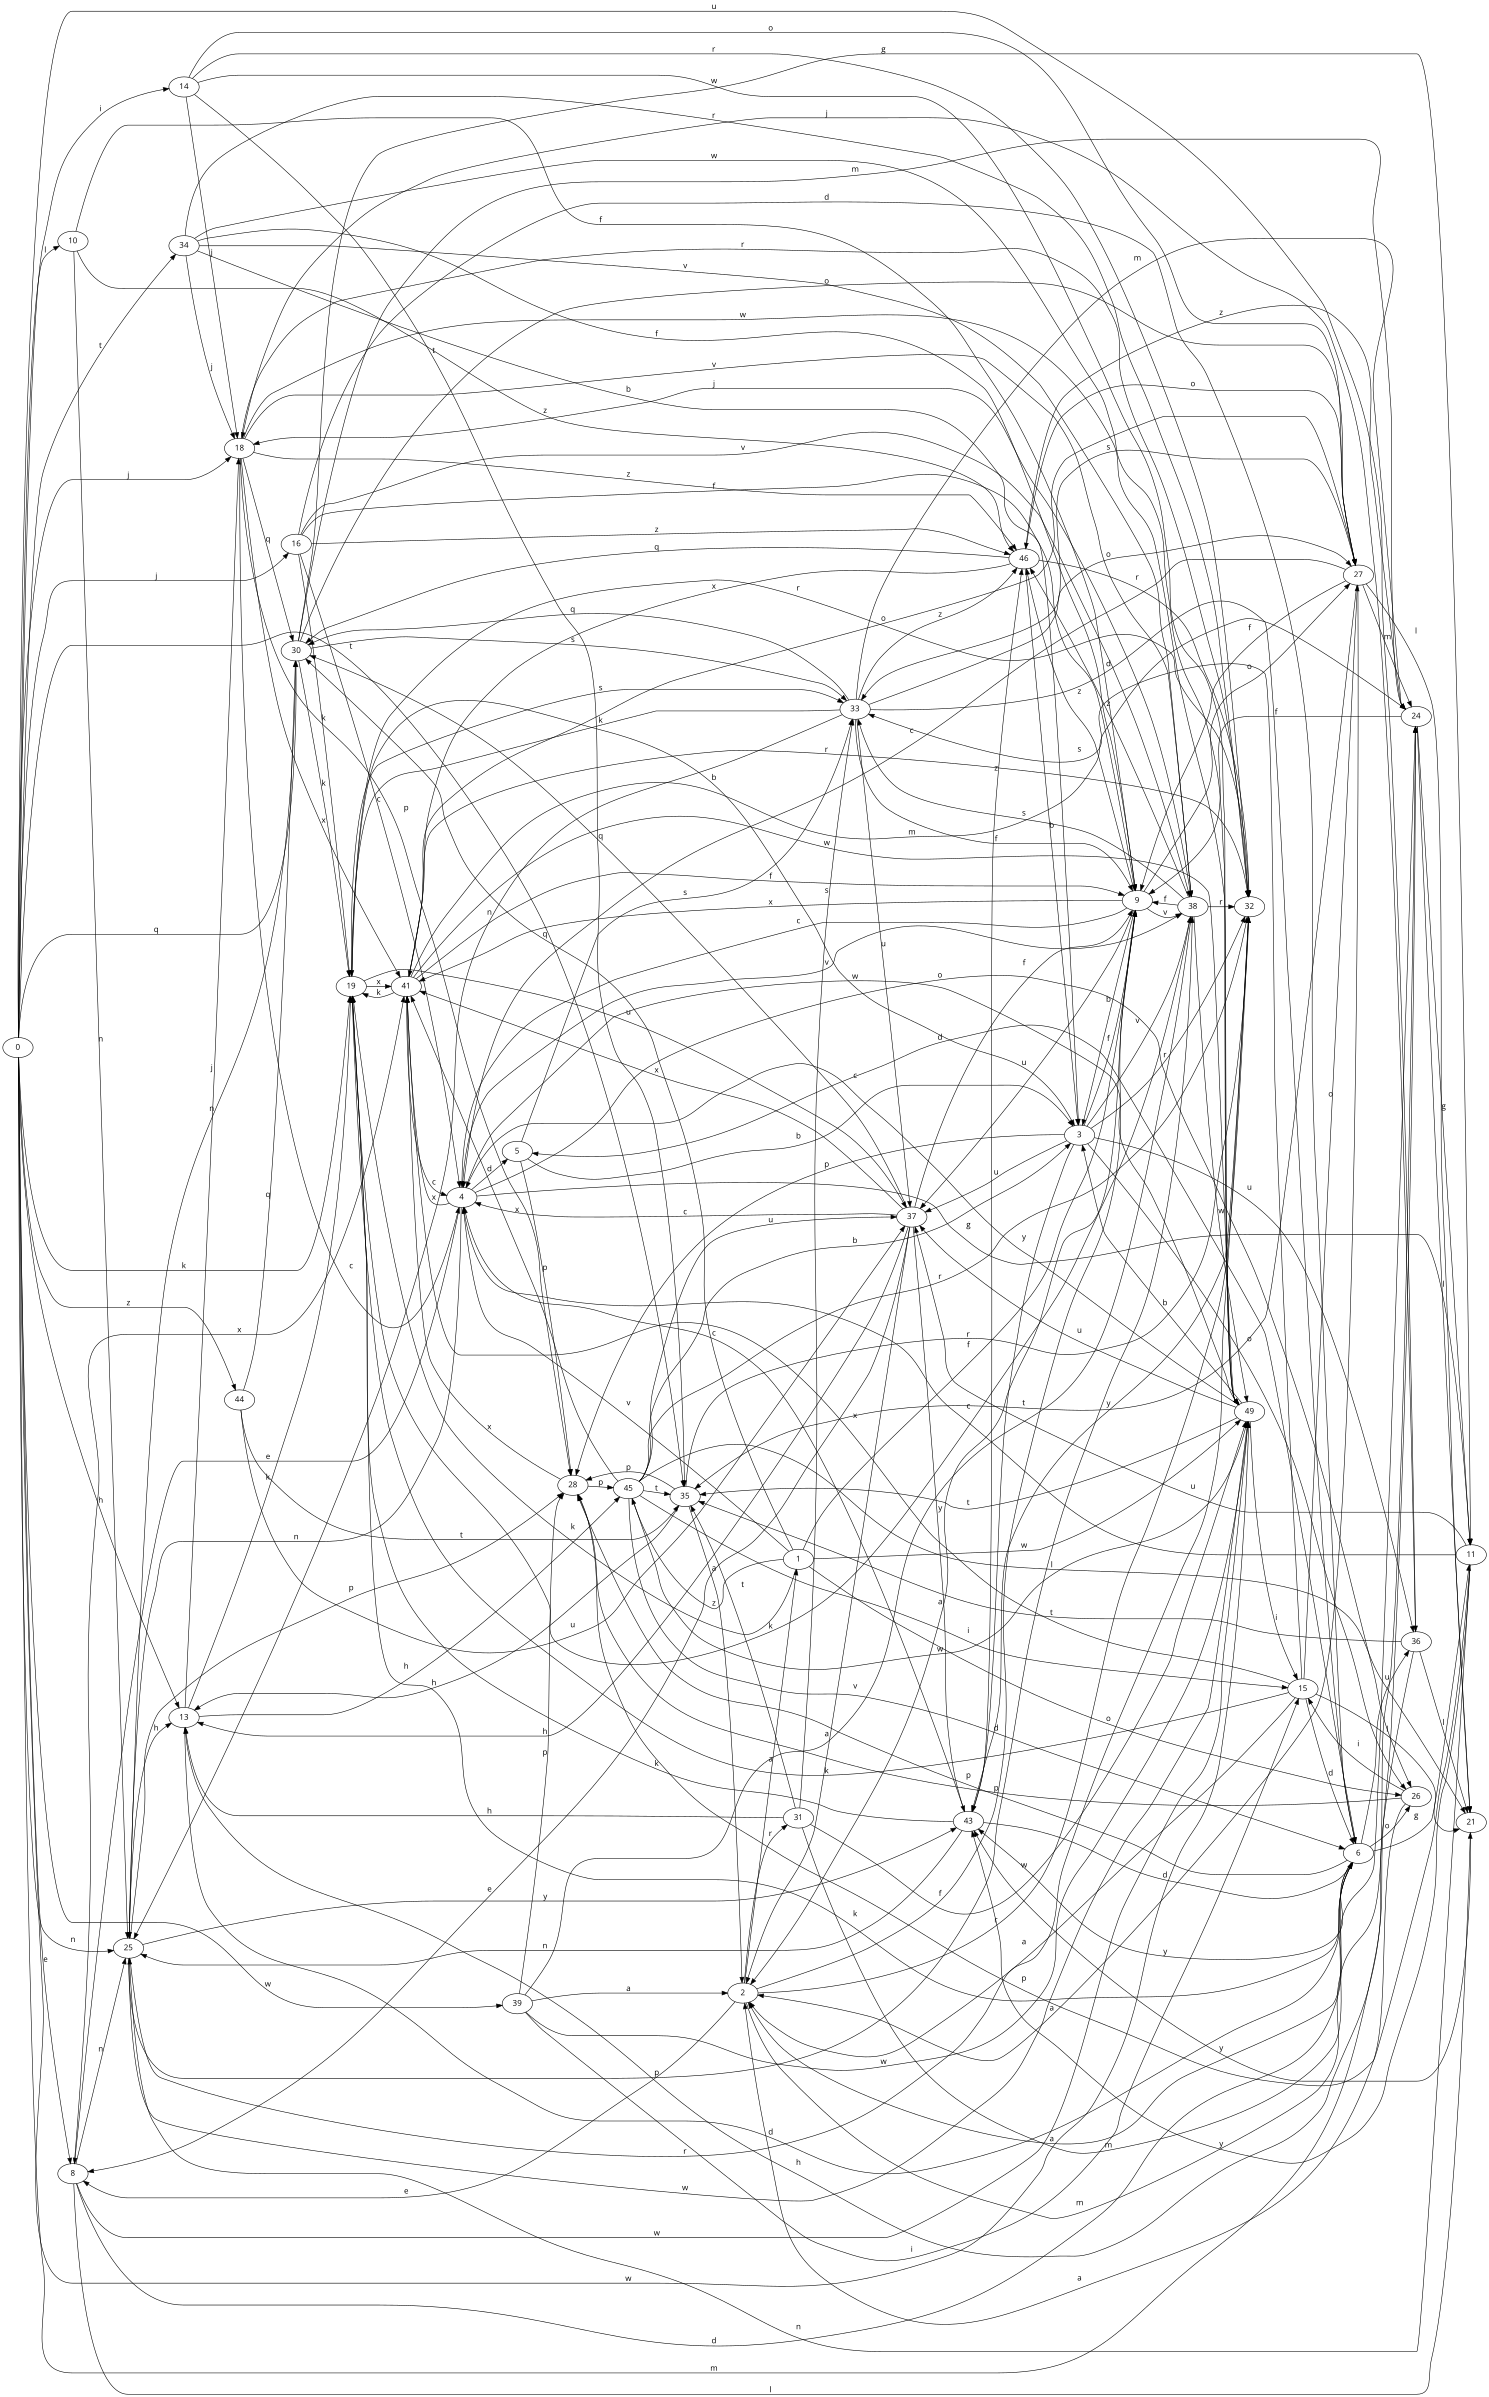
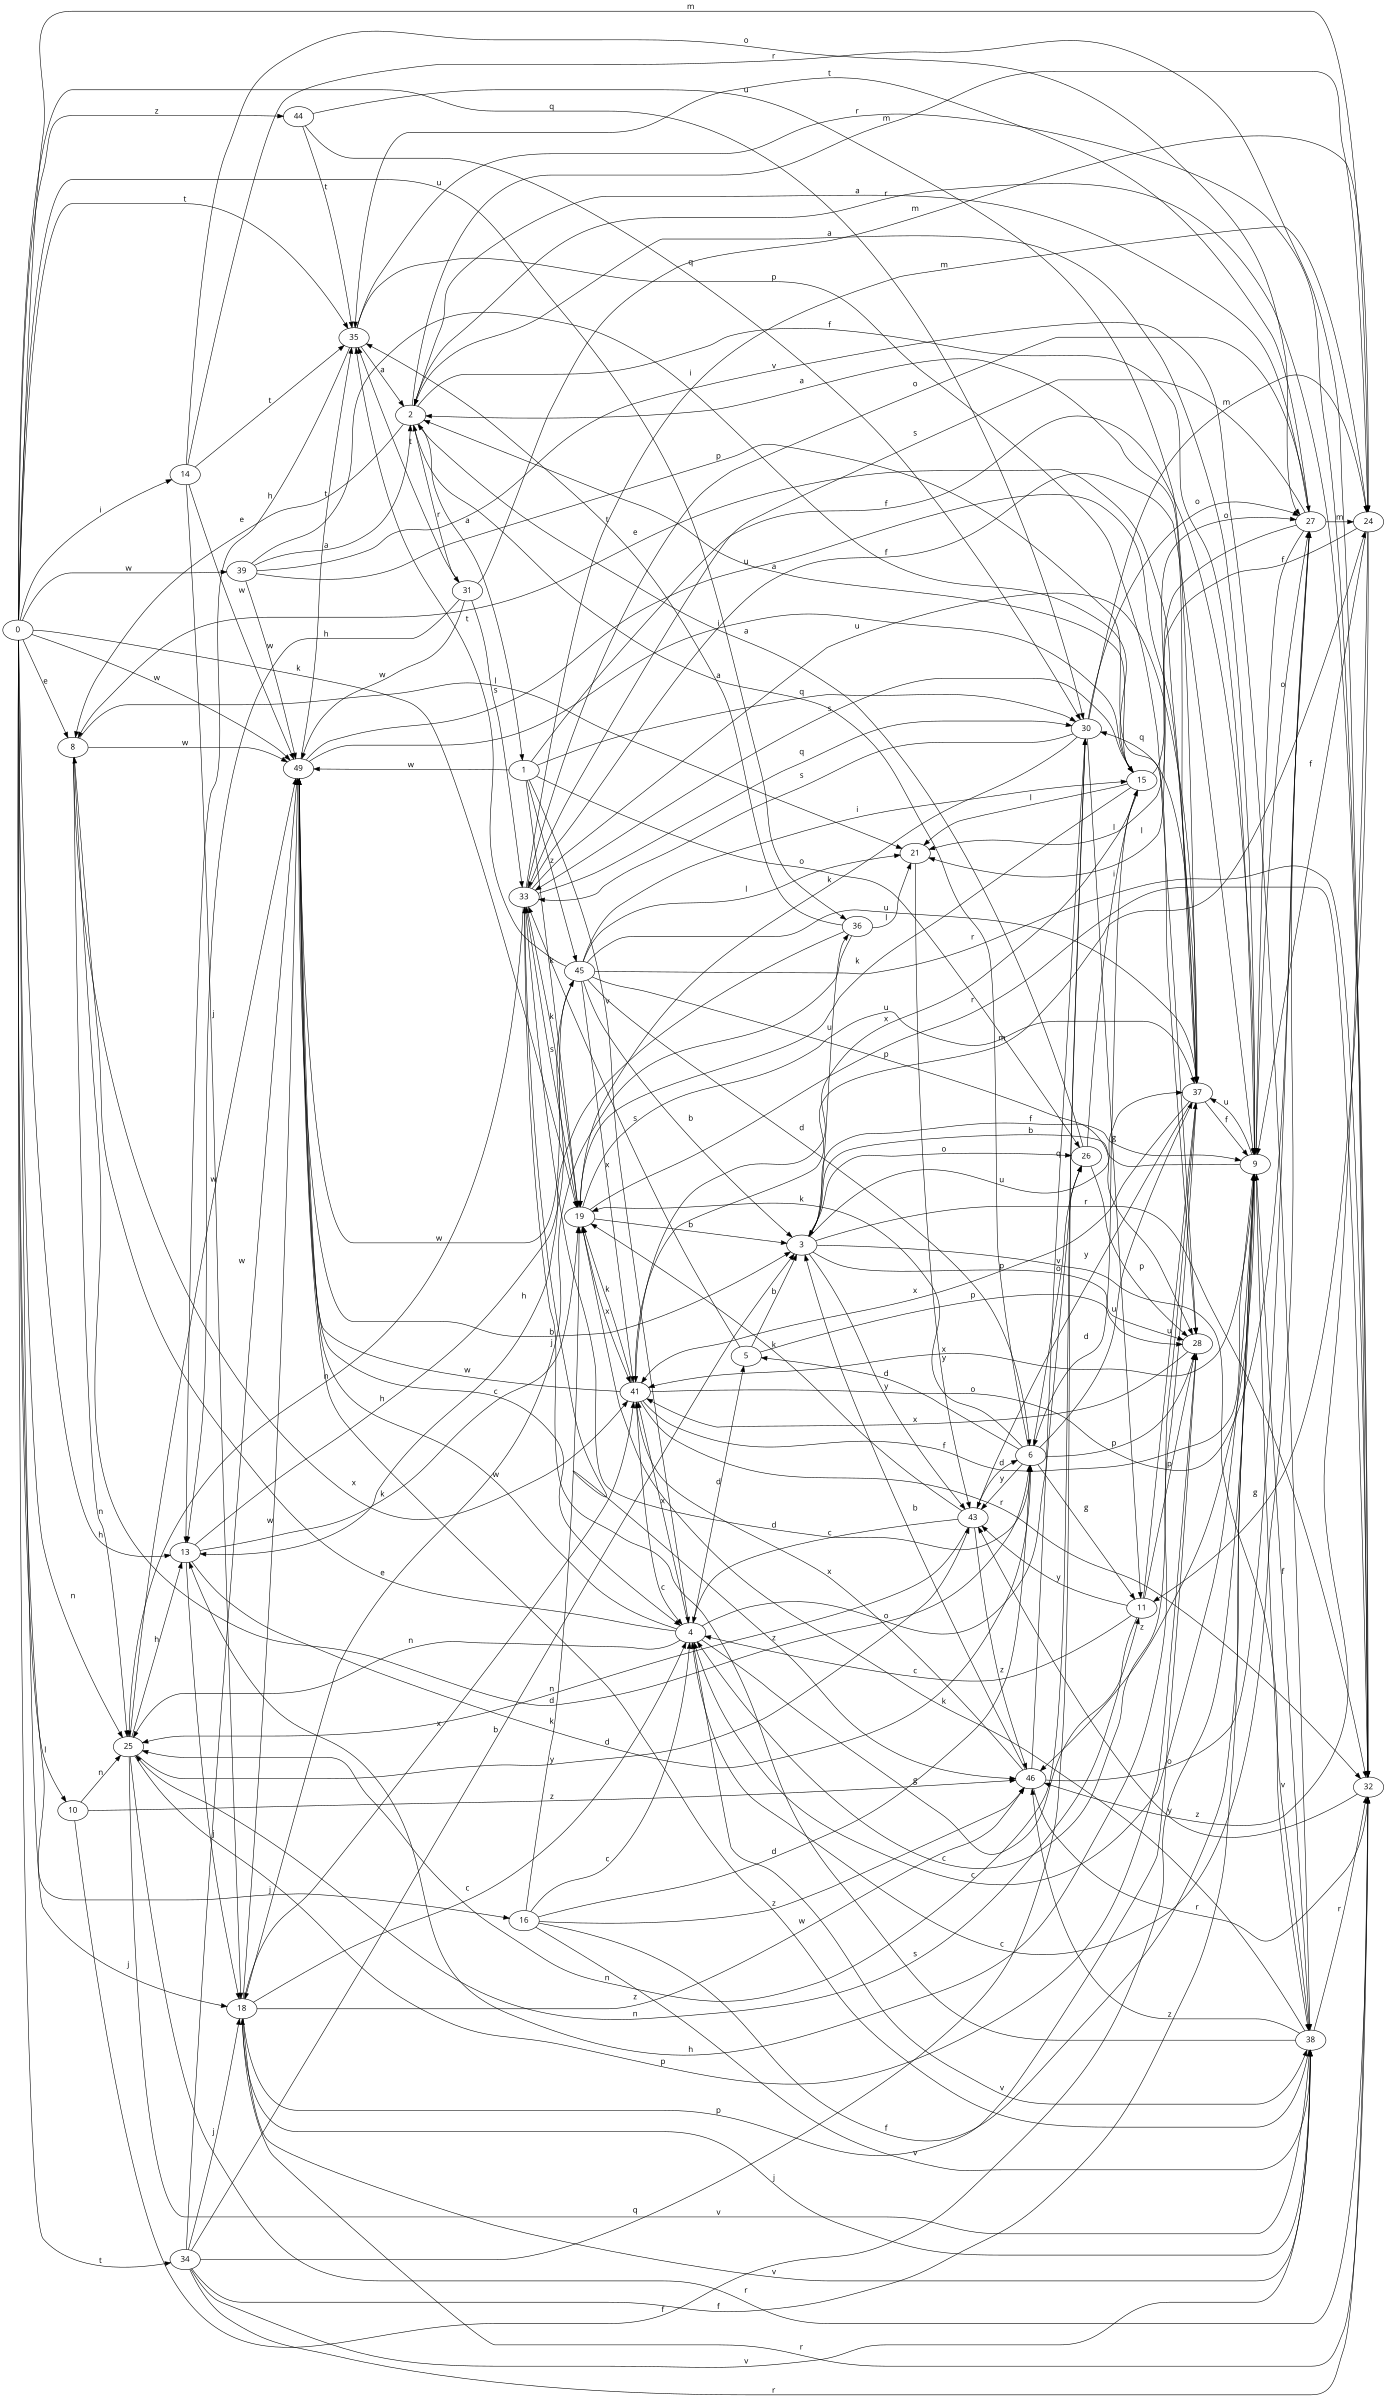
  strict digraph {
    fontname="Open Sans"
    rankdir=LR
    node [fontname="Open Sans"]
    edge [fontname="Open Sans"]
    0
    8
    13
    14
    16
    18
    19
    n8 [label=10]
    24
    25
    30
    34
    35
    36
    39
    n16 [label=49]
    44
    41
    6
    21
    45
    32
    27
    9
    38
    4
    46
    28
    3
    37
    33
    11
    43
    2
    15
    1
    26
    31
    5
    0 -> 8 [label=e]
    0 -> 13 [label=h]
    0 -> 14 [label=i]
    0 -> 16 [label=j]
    0 -> 18 [label=j]
    0 -> 19 [label=k]
    0 -> n8 [label=l]
    0 -> 24 [label=m]
    0 -> 25 [label=n]
    0 -> 30 [label=q]
    0 -> 34 [label=t]
    0 -> 35 [label=t]
    0 -> 36 [label=u]
    0 -> 39 [label=w]
    0 -> n16 [label=w]
    0 -> 44 [label=z]
    8 -> 25 [label=n]
    8 -> n16 [label=w]
    8 -> 41 [label=x]
    8 -> 6 [label=d]
    8 -> 21 [label=l]
    13 -> 18 [label=j]
    13 -> 19 [label=k]
    13 -> 6 [label=d]
    13 -> 45 [label=h]
    14 -> 18 [label=j]
    14 -> 35 [label=t]
    14 -> n16 [label=w]
    14 -> 32 [label=r]
    14 -> 27 [label=o]
    16 -> 19 [label=k]
    16 -> 6 [label=d]
    16 -> 9 [label=f]
    16 -> 38 [label=v]
    16 -> 4 [label=c]
    16 -> 46 [label=z]
    18 -> n16 [label=w]
    18 -> 41 [label=x]
    18 -> 32 [label=r]
    18 -> 38 [label=v]
    18 -> 4 [label=c]
    18 -> 46 [label=z]
    18 -> 28 [label=p]
    19 -> 41 [label=x]
    19 -> 32 [label=r]
    19 -> 3 [label=b]
    19 -> 37 [label=u]
    19 -> 33 [label=s]
    n8 -> 25 [label=n]
    n8 -> 9 [label=f]
    n8 -> 46 [label=z]
    24 -> 21 [label=l]
    24 -> 9 [label=f]
    24 -> 46 [label=z]
    24 -> 11 [label=g]
    25 -> 13 [label=h]
    25 -> n16 [label=w]
    25 -> 32 [label=r]
-   25 -> 38 [label=p]
+   25 -> 38 [label=v]
    25 -> 28 [label=p]
    25 -> 43 [label=y]
    30 -> 19 [label=k]
    30 -> 24 [label=m]
    30 -> 25 [label=n]
    30 -> 27 [label=o]
    30 -> 33 [label=s]
    30 -> 11 [label=g]
    34 -> 18 [label=j]
-   18 -> 30 [label=q]
+   34 -> 30 [label=q]
    34 -> n16 [label=w]
    34 -> 32 [label=r]
    34 -> 9 [label=f]
    34 -> 38 [label=v]
    34 -> 3 [label=b]
    35 -> 13 [label=h]
    35 -> 32 [label=r]
    35 -> 28 [label=p]
    35 -> 2 [label=a]
    36 -> 13 [label=h]
    36 -> 18 [label=j]
    36 -> 35 [label=t]
    36 -> 21 [label=l]
    39 -> n16 [label=w]
    39 -> 38 [label=v]
    39 -> 28 [label=p]
    39 -> 2 [label=a]
    39 -> 15 [label=i]
    n16 -> 35 [label=t]
    n16 -> 4 [label=c]
    n16 -> 3 [label=b]
    n16 -> 37 [label=u]
    n16 -> 15 [label=i]
    44 -> 30 [label=q]
    44 -> 35 [label=t]
    44 -> 37 [label=u]
    41 -> 19 [label=k]
    41 -> 24 [label=m]
    41 -> n16 [label=w]
    41 -> 32 [label=r]
    41 -> 27 [label=o]
    41 -> 9 [label=f]
    41 -> 4 [label=c]
    6 -> 19 [label=k]
    6 -> 28 [label=p]
-   6 -> 36 [label=u]
+   6 -> 37 [label=u]
    6 -> 11 [label=g]
    6 -> 43 [label=y]
    6 -> 2 [label=a]
    6 -> 26 [label=o]
    6 -> 5 [label=d]
    21 -> 43 [label=y]
    45 -> 35 [label=t]
    45 -> n16 [label=w]
    45 -> 41 [label=x]
    45 -> 6 [label=d]
    45 -> 21 [label=l]
    45 -> 32 [label=r]
-   28 -> 45 [label=p]
+   45 -> 28 [label=p]
    45 -> 3 [label=b]
    45 -> 37 [label=u]
    45 -> 15 [label=i]
    32 -> 43 [label=y]
    27 -> 24 [label=m]
    27 -> 35 [label=t]
    27 -> 21 [label=l]
    27 -> 9 [label=f]
    27 -> 4 [label=c]
    27 -> 33 [label=s]
    27 -> 2 [label=a]
    9 -> 41 [label=x]
    9 -> 27 [label=o]
    9 -> 38 [label=v]
    9 -> 4 [label=c]
    9 -> 46 [label=z]
    9 -> 3 [label=b]
    9 -> 37 [label=u]
    9 -> 2 [label=a]
    38 -> 18 [label=j]
    38 -> 19 [label=k]
    38 -> n16 [label=w]
    38 -> 32 [label=r]
    38 -> 9 [label=f]
    38 -> 46 [label=z]
    38 -> 33 [label=s]
    4 -> 8 [label=e]
    4 -> 25 [label=n]
    4 -> n16 [label=w]
    4 -> 41 [label=x]
    4 -> 38 [label=v]
    4 -> 11 [label=g]
    4 -> 26 [label=o]
    4 -> 5 [label=d]
    46 -> 30 [label=q]
    46 -> 41 [label=x]
    46 -> 32 [label=r]
    46 -> 27 [label=o]
    46 -> 3 [label=b]
    28 -> 41 [label=x]
    3 -> 36 [label=u]
    3 -> 32 [label=r]
    3 -> 9 [label=f]
    3 -> 38 [label=v]
    3 -> 28 [label=p]
    3 -> 37 [label=u]
    3 -> 43 [label=y]
    3 -> 26 [label=o]
    37 -> 8 [label=e]
    37 -> 13 [label=h]
    37 -> 30 [label=q]
    37 -> 41 [label=x]
    37 -> 9 [label=f]
    37 -> 4 [label=c]
    37 -> 43 [label=y]
    37 -> 2 [label=a]
    33 -> 19 [label=k]
    33 -> 24 [label=m]
    33 -> 25 [label=n]
    33 -> 30 [label=q]
    33 -> 6 [label=d]
    33 -> 27 [label=o]
    33 -> 9 [label=f]
    33 -> 46 [label=z]
    33 -> 37 [label=u]
    11 -> 25 [label=n]
    11 -> 4 [label=c]
    11 -> 28 [label=p]
    11 -> 37 [label=u]
    11 -> 43 [label=y]
    43 -> 19 [label=k]
    43 -> 25 [label=n]
    43 -> 6 [label=d]
    43 -> 4 [label=c]
    43 -> 46 [label=z]
    2 -> 8 [label=e]
    2 -> 24 [label=m]
    2 -> 32 [label=r]
    2 -> 9 [label=f]
    2 -> 1 [label=a]
    2 -> 31 [label=r]
    15 -> 19 [label=k]
    15 -> 41 [label=x]
    15 -> 6 [label=d]
    15 -> 21 [label=l]
    15 -> 27 [label=o]
    15 -> 33 [label=s]
    15 -> 2 [label=a]
    1 -> 19 [label=k]
    1 -> 30 [label=q]
    1 -> n16 [label=w]
    1 -> 45 [label=z]
    1 -> 9 [label=f]
    1 -> 4 [label=v]
    1 -> 26 [label=o]
    26 -> 28 [label=p]
    26 -> 2 [label=a]
    26 -> 15 [label=i]
    31 -> 13 [label=h]
    31 -> 24 [label=m]
    31 -> 35 [label=t]
    31 -> n16 [label=w]
    31 -> 33 [label=s]
    5 -> 28 [label=p]
    5 -> 3 [label=b]
    5 -> 33 [label=s]
  }
